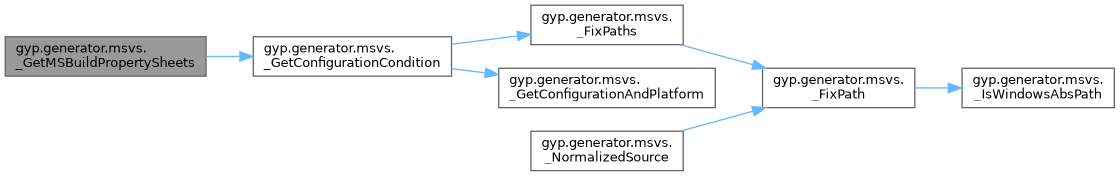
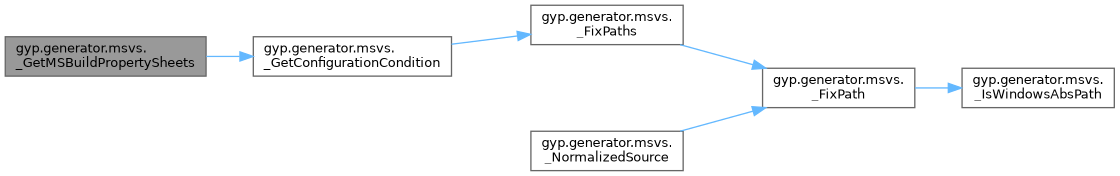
  digraph {
    rankdir=LR
    node [color=grey40 fillcolor=white fontname=Helvetica fontsize=10 shape=box style=filled]
    edge [color=steelblue1 fontname=Helvetica fontsize=10 labelfontname=Helvetica labelfontsize=10 style=solid]
    n1 [color=gray40 fillcolor=grey60 fontcolor=black height=0.2 label="gyp.generator.msvs.\l_GetMSBuildPropertySheets" width=0.4]
    n2 [height=0.2 label="gyp.generator.msvs.\l_GetConfigurationCondition" width=0.4]
    n3 [height=0.2 label="gyp.generator.msvs.\l_FixPaths" width=0.4]
    n4 [height=0.2 label="gyp.generator.msvs.\l_FixPath" width=0.4]
-   n5 [height=0.2 label="gyp.generator.msvs.\l_GetConfigurationAndPlatform" width=0.4]
    n6 [height=0.2 label="gyp.generator.msvs.\l_IsWindowsAbsPath" width=0.4]
    n7 [height=0.2 label="gyp.generator.msvs.\l_NormalizedSource" width=0.4]
    n1 -> n2
    n2 -> n3
-   n2 -> n5
    n3 -> n4
    n4 -> n6
    n7 -> n4
  }
